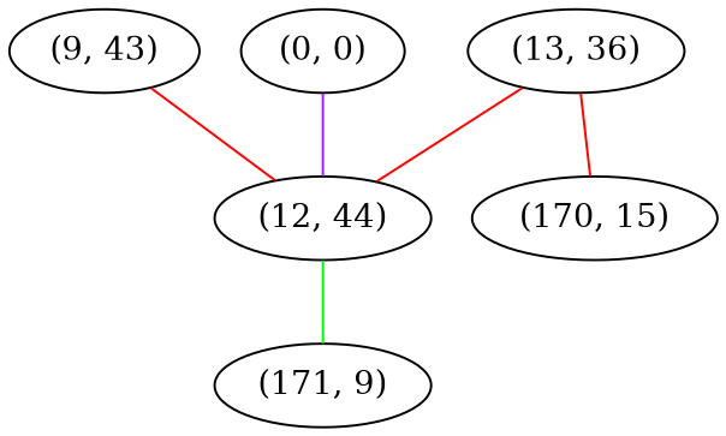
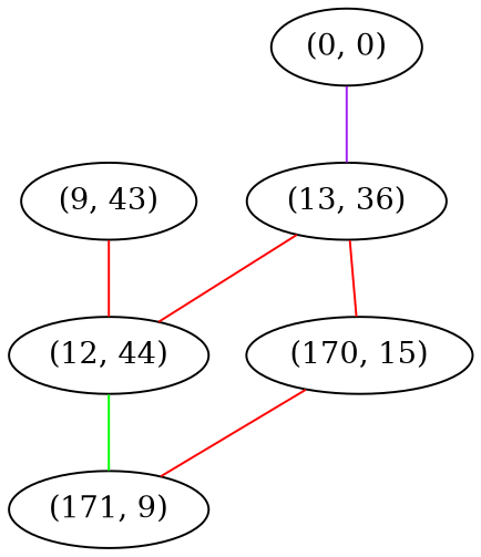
  graph {
    edge [color=red weight=1]
    n1 [label="(9, 43)"]
    "(12, 44)"
    "(171, 9)"
    "(0, 0)"
    "(13, 36)"
    "(170, 15)"
    n1 -- "(12, 44)"
    "(12, 44)" -- "(171, 9)" [color=green weight=2]
-   "(0, 0)" -- "(12, 44)" [color=purple weight=4]
+   "(0, 0)" -- "(13, 36)" [color=purple weight=4]
    "(13, 36)" -- "(12, 44)"
    "(13, 36)" -- "(170, 15)"
+   "(170, 15)" -- "(171, 9)"
  }
